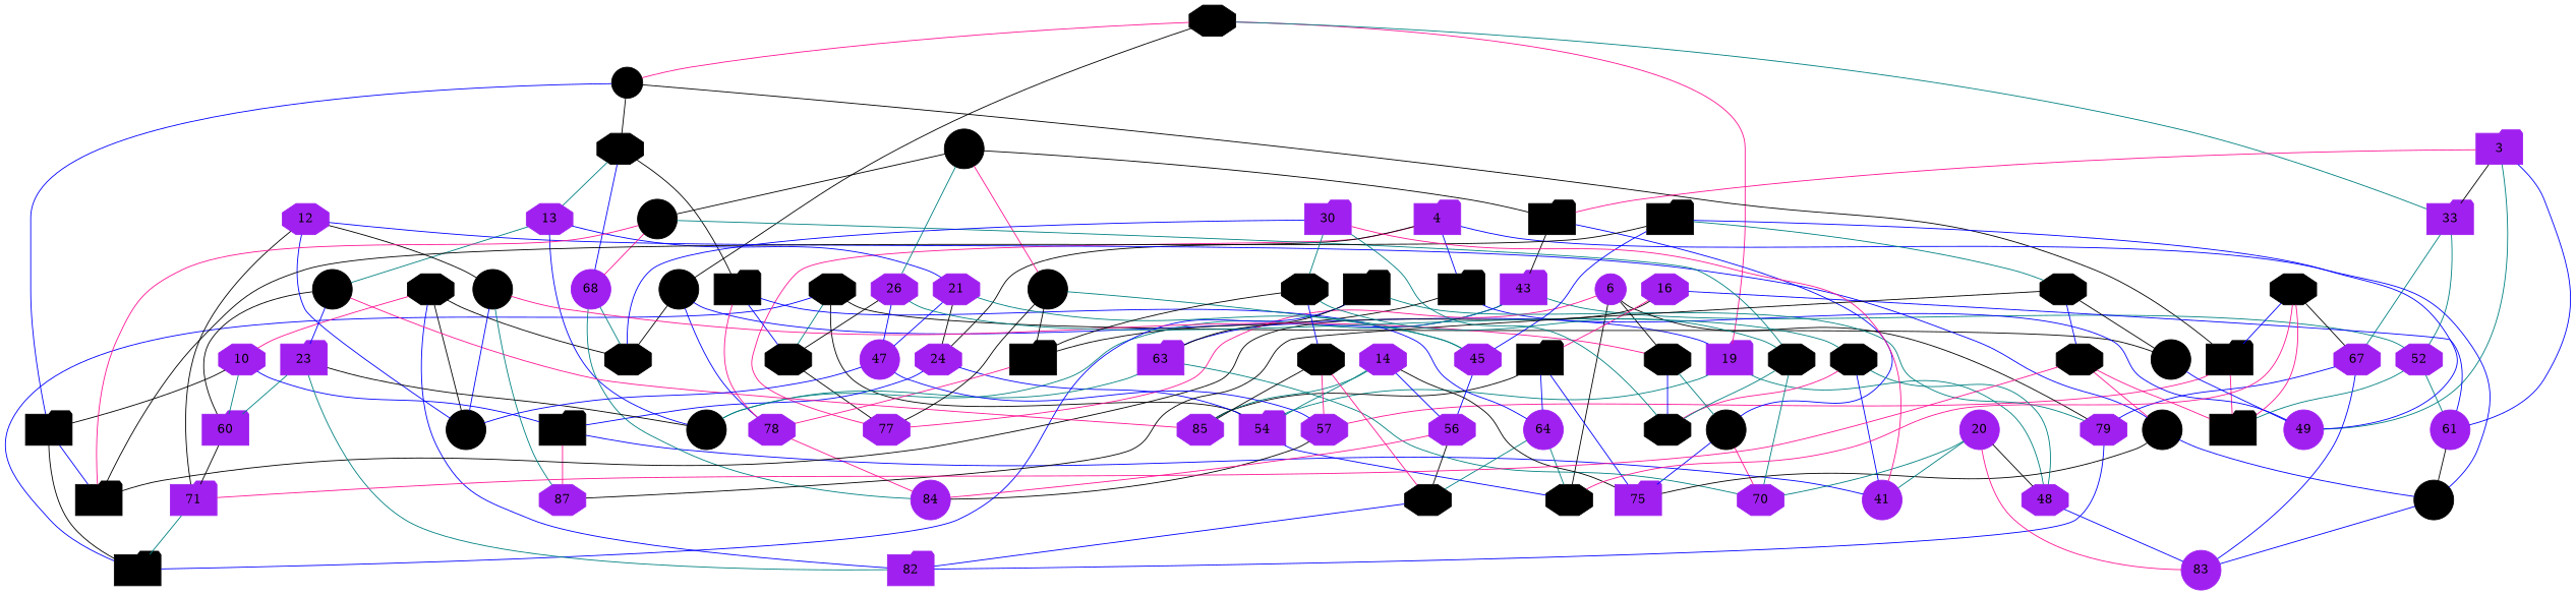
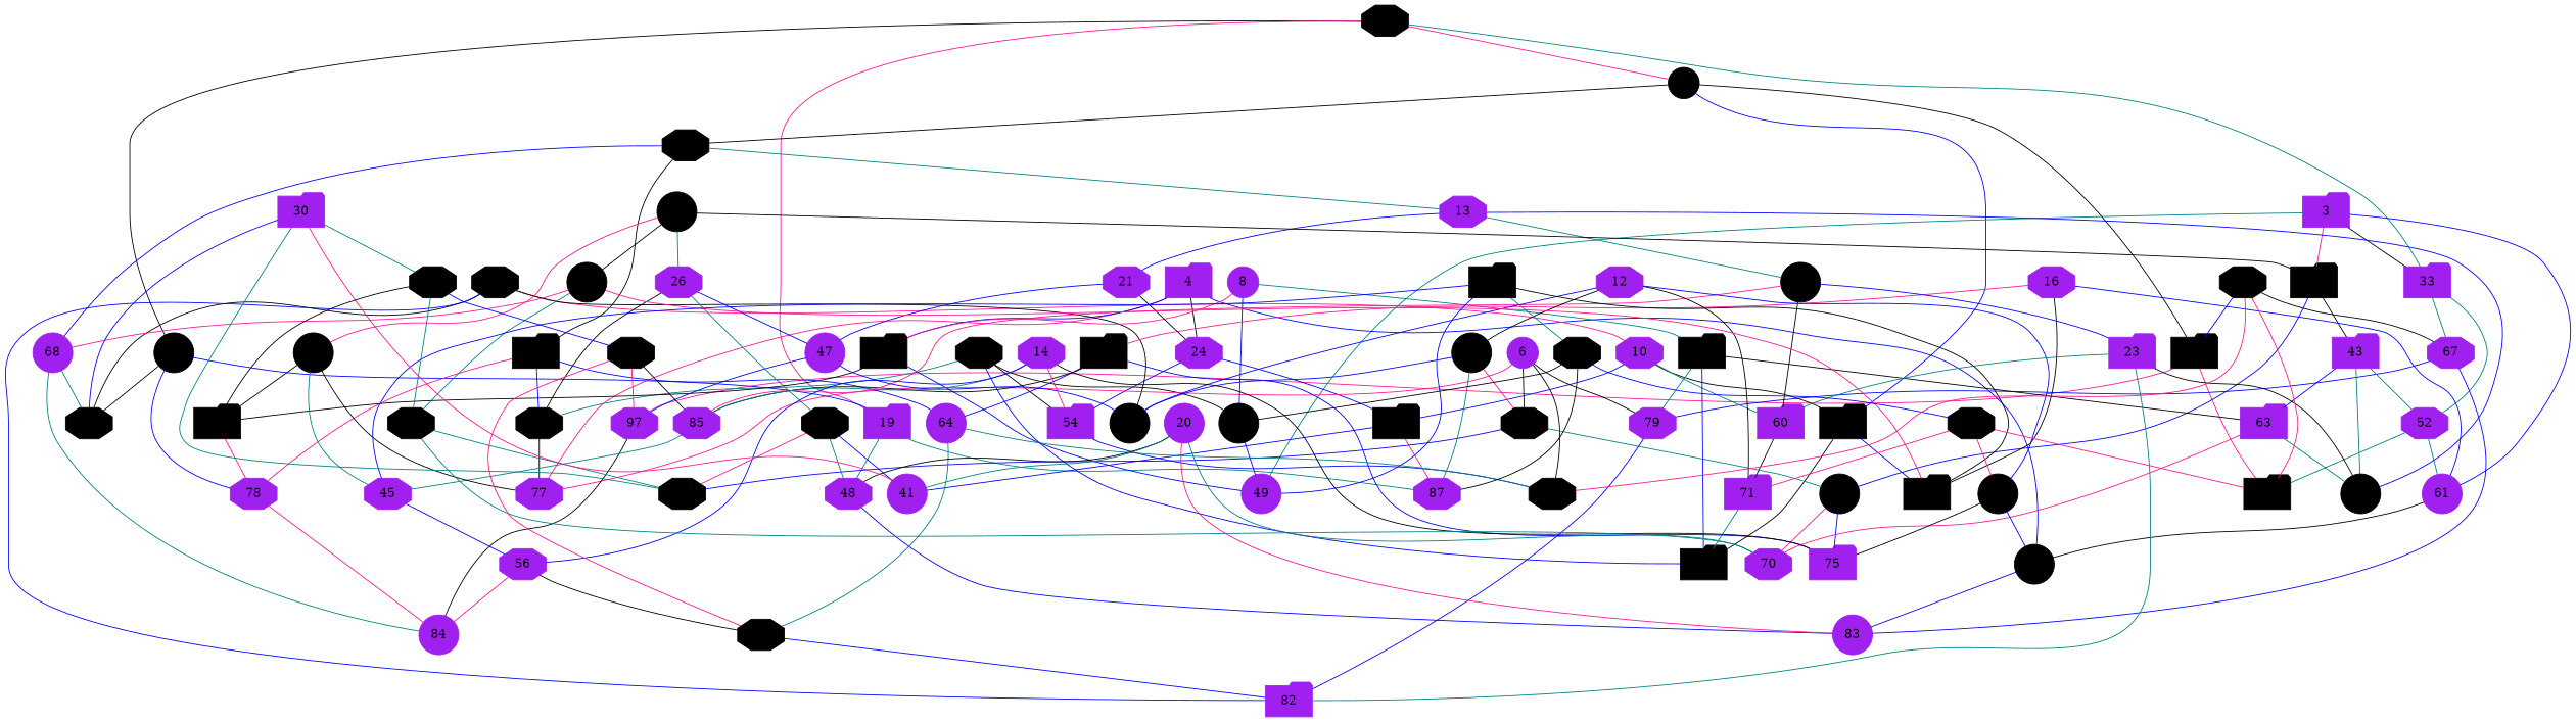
  graph {
    node [color=purple shape=octagon style=filled]
    edge [color=blue]
    1 [color=black]
    7 [color=black shape=circle]
    11 [color=black shape=circle]
    19 [shape=folder]
    33 [shape=folder]
    9 [color=black]
    29 [color=black shape=folder]
    42 [color=black shape=folder]
    86 [color=black]
    78
    48
    87
    67
    52
    2 [color=black]
    46 [color=black shape=circle]
    51 [color=black]
    54 [shape=folder]
    76 [color=black shape=folder]
    49 [shape=circle]
    77
    74 [color=black]
    3 [shape=folder]
    18 [color=black shape=folder]
    61 [shape=circle]
    43 [shape=folder]
    66 [color=black shape=circle]
    62 [color=black shape=circle]
    4 [shape=folder]
    24
    39 [color=black shape=folder]
    25 [color=black shape=folder]
    69 [color=black shape=folder]
    83 [shape=circle]
    5 [color=black]
    10
    73 [color=black shape=circle]
    82 [shape=folder]
    60 [shape=folder]
    6 [shape=circle]
    58 [color=black]
    79
    59 [color=black]
    13
    32 [color=black shape=folder]
    68 [shape=circle]
    80 [color=black shape=folder]
-   57
+   57 [label=97]
    81 [color=black shape=folder]
+   8 [shape=circle]
    44 [color=black shape=folder]
    16
    53 [color=black shape=folder]
    63 [shape=folder]
    15 [color=black shape=circle]
    21
    72 [color=black shape=circle]
    64 [shape=circle]
    84 [shape=circle]
    41 [shape=circle]
    71 [shape=folder]
    12
    31 [color=black shape=circle]
    50 [color=black shape=circle]
    75 [shape=folder]
    85
    23 [shape=folder]
    45
    47 [shape=circle]
    14
    56
    65 [color=black]
    17 [color=black shape=circle]
    26
    34 [color=black shape=circle]
    37 [color=black shape=circle]
    40 [color=black]
    36 [color=black]
    70
    20 [shape=circle]
    22 [color=black shape=folder]
    27 [color=black]
    38 [color=black]
    28 [color=black]
    30 [shape=folder]
    35 [color=black]
    55 [color=black]
    1 -- 7 [color=deeppink]
    1 -- 11 [color=black]
    1 -- 19 [color=deeppink]
    1 -- 33 [color=teal]
    7 -- 9 [color=black]
    7 -- 29 [color=black]
    7 -- 42
    11 -- 19
    11 -- 86 [color=black]
    11 -- 78
    19 -- 48 [color=teal]
-   19 -- 54 [color=teal]
+   19 -- 87 [color=teal]
    33 -- 67 [color=teal]
    33 -- 52 [color=teal]
    9 -- 13 [color=teal]
    9 -- 32 [color=black]
    9 -- 68
    29 -- 80 [color=deeppink]
    29 -- 57 [color=deeppink]
    42 -- 76 [color=black]
    42 -- 81
    78 -- 84 [color=deeppink]
    48 -- 83
    67 -- 83
    67 -- 79
    52 -- 61 [color=teal]
    52 -- 80 [color=teal]
    2 -- 46 [color=black]
    2 -- 51 [color=teal]
    2 -- 54 [color=black]
    2 -- 76
    46 -- 49
    51 -- 77 [color=black]
    54 -- 74
    3 -- 33 [color=black]
    3 -- 49 [color=teal]
    3 -- 18 [color=deeppink]
    3 -- 61
    18 -- 43 [color=black]
    18 -- 66
    61 -- 62 [color=black]
    43 -- 52 [color=teal]
    43 -- 63
    43 -- 72 [color=teal]
    66 -- 75
    66 -- 70 [color=deeppink]
    62 -- 83
    4 -- 77 [color=deeppink]
    4 -- 62
    4 -- 24 [color=black]
    4 -- 39
    24 -- 54
    24 -- 25
    39 -- 49
    39 -- 69 [color=black]
    25 -- 87 [color=deeppink]
    25 -- 41
    69 -- 78 [color=deeppink]
    5 -- 86 [color=black]
    5 -- 10 [color=deeppink]
    5 -- 73 [color=black]
    5 -- 82
    10 -- 42 [color=black]
    10 -- 25
    10 -- 60 [color=teal]
    60 -- 71 [color=black]
    6 -- 77 [color=deeppink]
    6 -- 74 [color=black]
    6 -- 58 [color=black]
    6 -- 79 [color=black]
    58 -- 66 [color=teal]
    58 -- 59
    79 -- 82
    13 -- 15 [color=teal]
    13 -- 21
    13 -- 72
    32 -- 78 [color=deeppink]
    32 -- 51
    32 -- 64
    68 -- 86 [color=teal]
    68 -- 84 [color=teal]
    57 -- 84 [color=black]
+   8 -- 46
+   8 -- 39 [color=deeppink]
+   8 -- 44 [color=teal]
    44 -- 76
    44 -- 79 [color=teal]
    44 -- 63 [color=black]
    16 -- 61
    16 -- 81 [color=black]
    16 -- 53 [color=deeppink]
    53 -- 64
    53 -- 75
    53 -- 85 [color=black]
    63 -- 72 [color=teal]
-   63 -- 70 [color=teal]
+   63 -- 70 [color=deeppink]
    15 -- 60 [color=black]
    15 -- 85 [color=deeppink]
    15 -- 23
    21 -- 24 [color=black]
-   21 -- 45 [color=teal]
+   85 -- 45 [color=teal]
    21 -- 47
    64 -- 74 [color=teal]
    64 -- 65 [color=teal]
    71 -- 76 [color=teal]
    12 -- 73
    12 -- 71 [color=black]
    12 -- 31 [color=black]
    12 -- 50
    31 -- 87 [color=teal]
    31 -- 73
    31 -- 58 [color=deeppink]
    50 -- 62
    50 -- 75 [color=black]
    23 -- 82 [color=teal]
    23 -- 60 [color=teal]
    23 -- 72 [color=black]
    45 -- 56
    47 -- 73
    47 -- 57
-   14 -- 54 [color=teal]
+   14 -- 54 [color=deeppink]
    14 -- 75 [color=black]
    14 -- 85 [color=teal]
    14 -- 56
    56 -- 84 [color=deeppink]
    56 -- 65 [color=black]
    65 -- 82
    17 -- 18 [color=black]
    17 -- 26 [color=teal]
    17 -- 34 [color=black]
    17 -- 37 [color=deeppink]
    26 -- 51 [color=black]
    26 -- 47
    26 -- 40 [color=teal]
    34 -- 68 [color=deeppink]
    34 -- 81 [color=deeppink]
    34 -- 36 [color=teal]
    37 -- 77 [color=black]
    37 -- 69 [color=black]
    37 -- 45 [color=teal]
    40 -- 48 [color=teal]
    40 -- 59 [color=deeppink]
    40 -- 41
    36 -- 59 [color=teal]
    36 -- 70 [color=teal]
    20 -- 48 [color=black]
    20 -- 83 [color=deeppink]
    20 -- 41 [color=teal]
    20 -- 70 [color=teal]
    22 -- 49
    22 -- 81 [color=black]
    22 -- 45
    22 -- 27 [color=teal]
    27 -- 87 [color=black]
    27 -- 46 [color=black]
    27 -- 38
    38 -- 80 [color=deeppink]
    38 -- 71 [color=deeppink]
    38 -- 50 [color=deeppink]
    28 -- 29
    28 -- 67 [color=black]
    28 -- 74 [color=deeppink]
    28 -- 80 [color=deeppink]
    30 -- 86
    30 -- 59 [color=teal]
    30 -- 41 [color=deeppink]
    30 -- 35 [color=teal]
    35 -- 69 [color=black]
    35 -- 36 [color=teal]
    35 -- 55
    55 -- 57 [color=deeppink]
    55 -- 85 [color=black]
    55 -- 65 [color=deeppink]
  }
